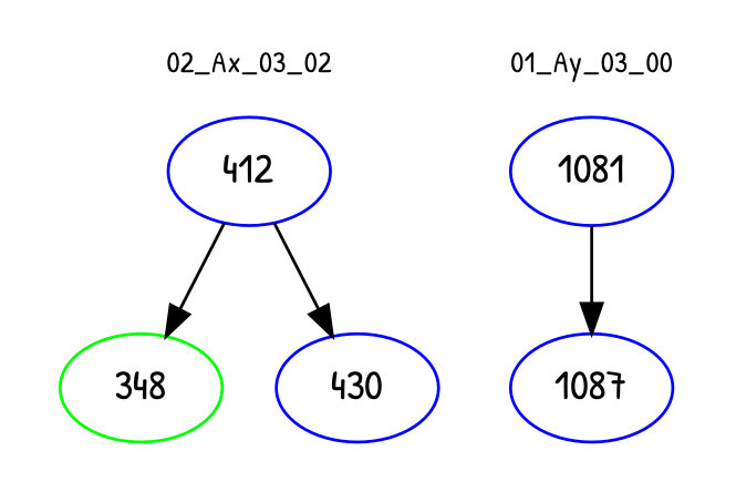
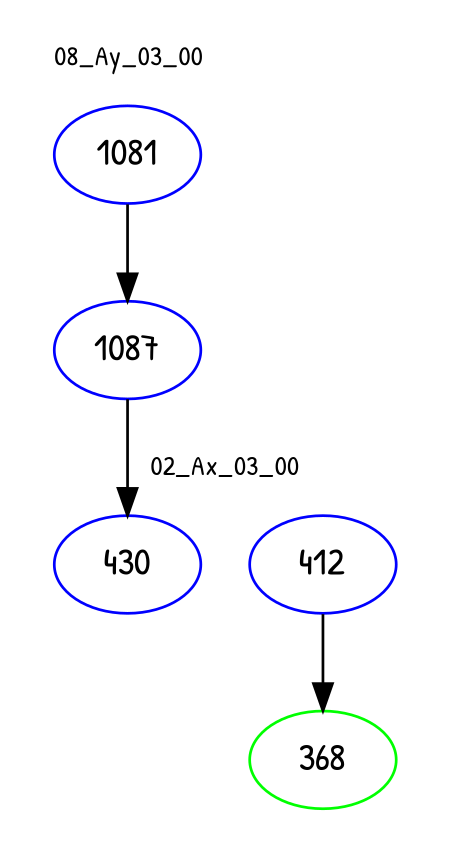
  digraph {
    fontname="Patrick Hand"
    node [color=blue fontname="Patrick Hand"]
    edge [color=black fontname="Patrick Hand"]
    n1 [label=412]
-   n2 [color=green label=348]
+   n2 [color=green label=368]
    n3 [label=430]
    n4 [label=1081]
    n5 [label=1087]
    subgraph cluster_1 {
      color=white
      fontsize=10
-     label="02_Ax_03_02"
+     label="02_Ax_03_00"
      n1
      n2
      n3
    }
    subgraph cluster_2 {
      color=white
      fontsize=10
-     label="01_Ay_03_00"
+     label="08_Ay_03_00"
      n4
      n5
    }
    n1 -> n2
-   n1 -> n3
+   n5 -> n3
    n4 -> n5
  }
